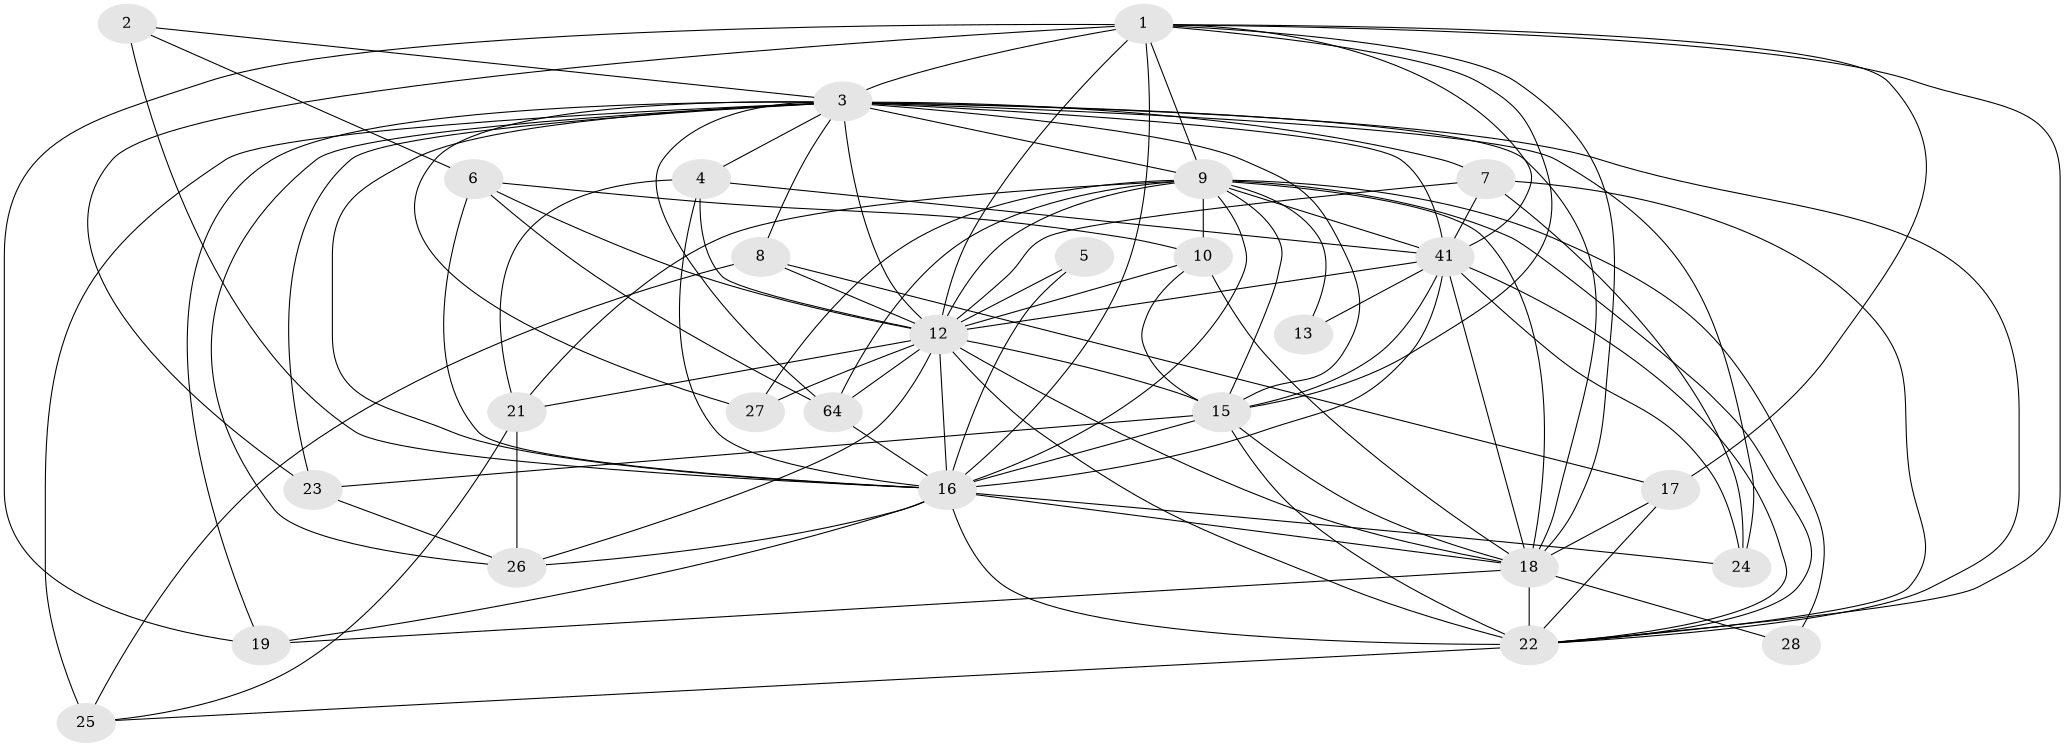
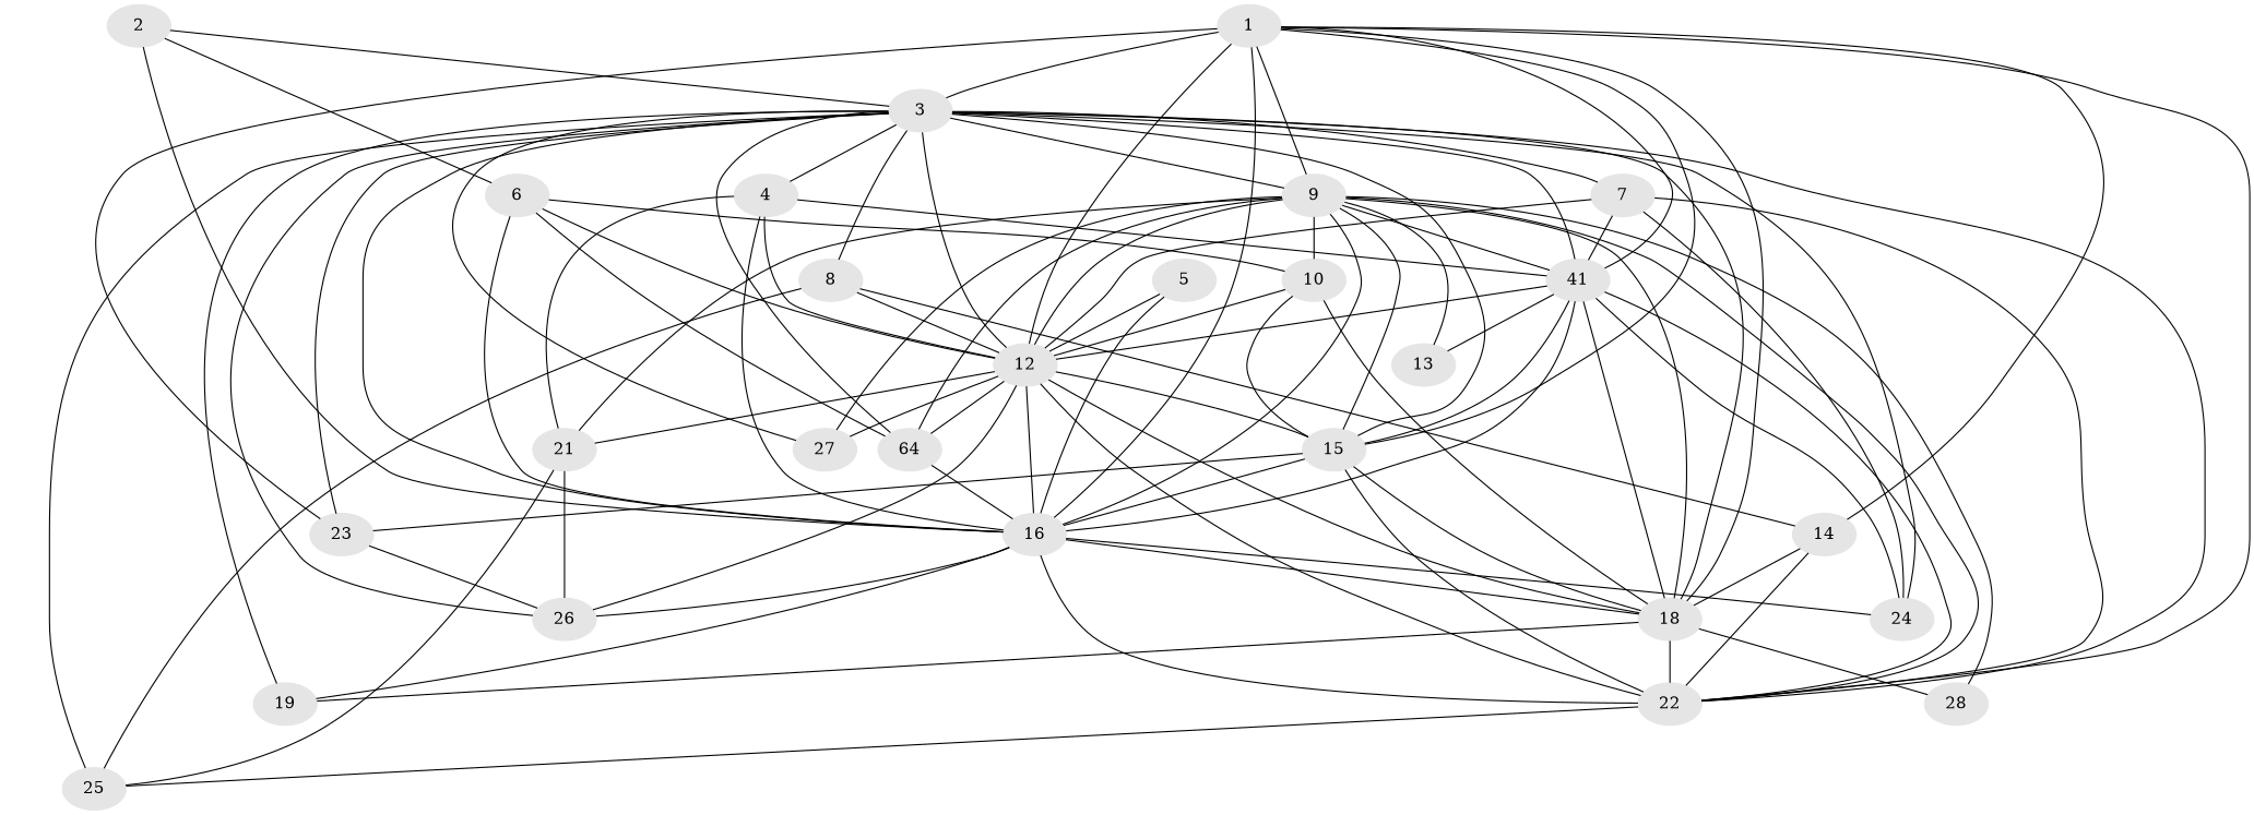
  graph {
    node [color=gray90 style=filled]
    edge [weight=1.0]
    1
    3
    9
    n4 [label=41]
    12
    15
    16
-   17
+   17 [label=14]
    18
    19
    22
    23
    4
    7
    8
    n16 [label=64]
    24
    25
    26
    27
    21
    10
    13
    n24 [label=28]
    2
    6
    5
    1 -- 3 [weight=3.0]
    1 -- 9
    1 -- n4
    1 -- 12 [weight=2.0]
    1 -- 15
    1 -- 16
    1 -- 17
    1 -- 18 [weight=2.0]
-   1 -- 19
    1 -- 22
    1 -- 23
    3 -- 9 [weight=2.0]
    3 -- n4 [weight=4.0]
    3 -- 12 [weight=2.0]
    3 -- 15
    3 -- 16 [weight=3.0]
    3 -- 18 [weight=2.0]
    3 -- 19
    3 -- 22 [weight=3.0]
    3 -- 23
    3 -- 4
    3 -- 7
    3 -- 8
    3 -- n16
    3 -- 24
    3 -- 25 [weight=2.0]
    3 -- 26
    3 -- 27
    9 -- n4
    9 -- 12 [weight=3.0]
    9 -- 15
    9 -- 16 [weight=2.0]
    9 -- 18
    9 -- 22
    9 -- n16
    9 -- 27
    9 -- 21
    9 -- 10
    9 -- 13
    9 -- n24
    n4 -- 12 [weight=2.0]
    n4 -- 15 [weight=2.0]
    n4 -- 16 [weight=2.0]
    n4 -- 18
    n4 -- 22
    n4 -- 24
    n4 -- 13
    12 -- 15 [weight=4.0]
    12 -- 16 [weight=4.0]
    12 -- 18 [weight=2.0]
    12 -- 22 [weight=3.0]
    12 -- n16
    12 -- 26
    12 -- 27 [weight=2.0]
    12 -- 21
    15 -- 16
    15 -- 18
    15 -- 22
    15 -- 23
    16 -- 18
    16 -- 19
    16 -- 22 [weight=2.0]
    16 -- 24
    16 -- 26
    17 -- 18
    17 -- 22
    18 -- 19
    18 -- 22 [weight=2.0]
    18 -- n24
    22 -- 25
    23 -- 26
    4 -- n4
    4 -- 12
    4 -- 16
    4 -- 21
    7 -- n4 [weight=2.0]
    7 -- 12
    7 -- 22
    7 -- 24
    8 -- 12 [weight=2.0]
    8 -- 17
    8 -- 25
    n16 -- 16
    21 -- 25
    21 -- 26
    10 -- 12
    10 -- 15 [weight=2.0]
    10 -- 18
    2 -- 3
    2 -- 16 [weight=2.0]
    2 -- 6
    6 -- 12
    6 -- 16
    6 -- n16
    6 -- 10
    5 -- 12 [weight=2.0]
    5 -- 16
  }
